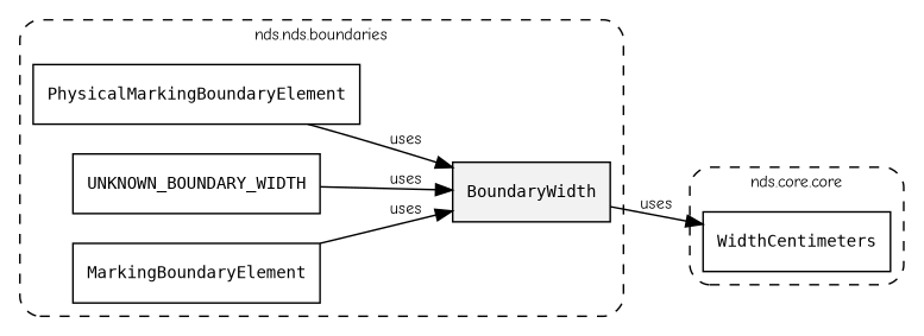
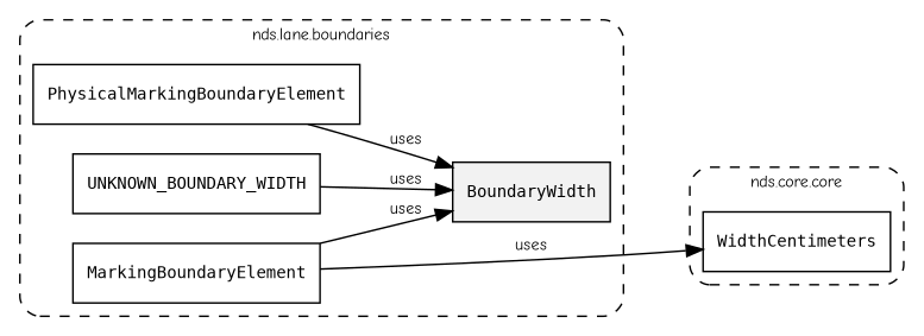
  digraph {
    fontname="Comic Neue"
    fontsize=10
    rankdir=LR
    node [fontname="Comic Neue" fontsize=10 shape=box]
    edge [fontname="Comic Neue" fontsize=10]
    n1 [fillcolor="#0000000D" label=<<font face="monospace"><table align="center" border="0" cellspacing="0" cellpadding="0"><tr><td href="../../../content/packages/nds.lane.boundaries.html#Subtype-BoundaryWidth" title="Subtype defined in nds.lane.boundaries">BoundaryWidth</td></tr></table></font>> style=filled]
    n2 [label=<<font face="monospace"><table align="center" border="0" cellspacing="0" cellpadding="0"><tr><td href="../../../content/packages/nds.lane.boundaries.html#Structure-MarkingBoundaryElement" title="Structure defined in nds.lane.boundaries">MarkingBoundaryElement</td></tr></table></font>>]
    n3 [label=<<font face="monospace"><table align="center" border="0" cellspacing="0" cellpadding="0"><tr><td href="../../../content/packages/nds.lane.boundaries.html#Structure-PhysicalMarkingBoundaryElement" title="Structure defined in nds.lane.boundaries">PhysicalMarkingBoundaryElement</td></tr></table></font>>]
    n4 [label=<<font face="monospace"><table align="center" border="0" cellspacing="0" cellpadding="0"><tr><td href="../../../content/packages/nds.lane.boundaries.html#Constant-UNKNOWN_BOUNDARY_WIDTH" title="Constant defined in nds.lane.boundaries">UNKNOWN_BOUNDARY_WIDTH</td></tr></table></font>>]
    n5 [label=<<font face="monospace"><table align="center" border="0" cellspacing="0" cellpadding="0"><tr><td href="../../../content/packages/nds.core.types.html#Subtype-WidthCentimeters" title="Subtype defined in nds.core.types">WidthCentimeters</td></tr></table></font>>]
    subgraph cluster_1 {
-     label="nds.nds.boundaries"
+     label="nds.lane.boundaries"
      style="dashed, rounded"
      n1
      n2
      n3
      n4
    }
    subgraph cluster_2 {
      label="nds.core.core"
      style="dashed, rounded"
      n5
    }
-   n1 -> n5 [label=uses]
+   n2 -> n5 [label=uses]
    n2 -> n1 [label=uses]
    n3 -> n1 [label=uses]
    n4 -> n1 [label=uses]
  }
